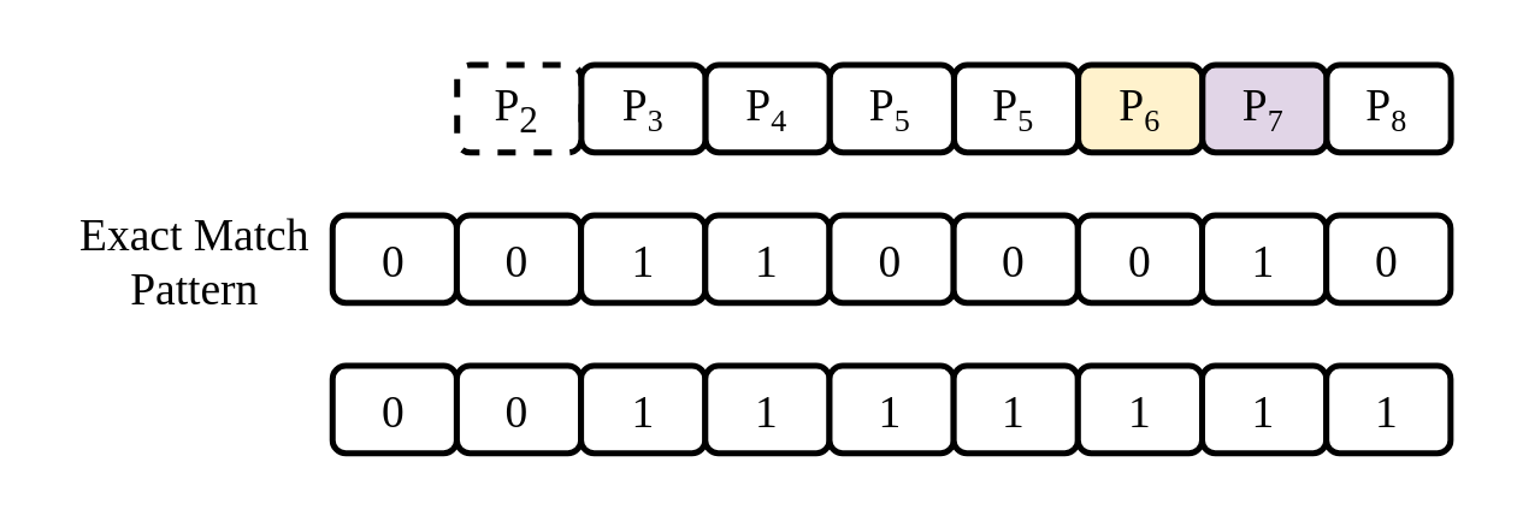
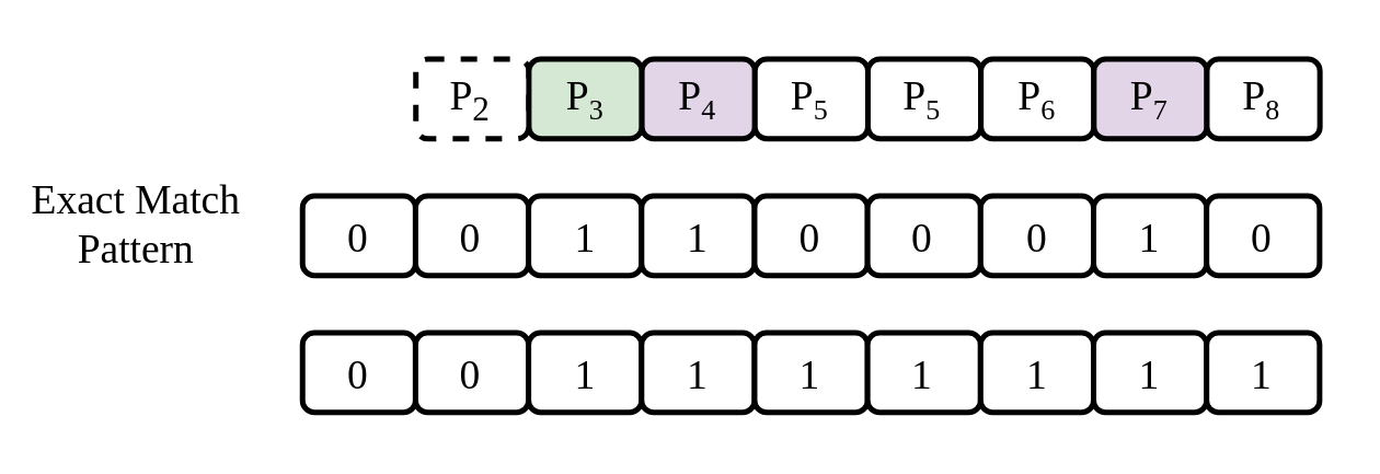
  <mxCell id="0" />
  <mxCell id="1" parent="0" />
  <mxCell id="2" value="" style="group" parent="1" vertex="1" connectable="0"><mxGeometry x="110.116" y="20.999" width="371.446" height="29.121" as="geometry" /></mxCell>
  <mxCell id="3" value="P&lt;sub&gt;2&lt;/sub&gt;" style="rounded=1;whiteSpace=wrap;html=1;strokeWidth=2;fontFamily=Times New Roman;fontSize=15;dashed=1;" parent="2" vertex="1"><mxGeometry x="41.274" y="0.004" width="41.274" height="29.118" as="geometry" /></mxCell>
- <mxCell id="4" value="P&lt;span style=&quot;font-size: 12.5px;&quot;&gt;&lt;sub&gt;3&lt;/sub&gt;&lt;/span&gt;" style="rounded=1;whiteSpace=wrap;html=1;strokeWidth=2;fontFamily=Times New Roman;fontSize=15;" parent="2" vertex="1"><mxGeometry x="82.548" y="0.004" width="41.274" height="29.118" as="geometry" /></mxCell>
- <mxCell id="5" value="P&lt;span style=&quot;font-size: 12.5px;&quot;&gt;&lt;sub&gt;4&lt;/sub&gt;&lt;/span&gt;" style="rounded=1;whiteSpace=wrap;html=1;strokeWidth=2;fontFamily=Times New Roman;fontSize=15;" parent="2" vertex="1"><mxGeometry x="123.821" y="0.004" width="41.274" height="29.118" as="geometry" /></mxCell>
+ <mxCell id="4" value="P&lt;span style=&quot;font-size: 12.5px;&quot;&gt;&lt;sub&gt;3&lt;/sub&gt;&lt;/span&gt;" style="rounded=1;whiteSpace=wrap;html=1;strokeWidth=2;fontFamily=Times New Roman;fontSize=15;fillColor=#d5e8d4;" parent="2" vertex="1"><mxGeometry x="82.548" y="0.004" width="41.274" height="29.118" as="geometry" /></mxCell>
+ <mxCell id="5" value="P&lt;span style=&quot;font-size: 12.5px;&quot;&gt;&lt;sub&gt;4&lt;/sub&gt;&lt;/span&gt;" style="rounded=1;whiteSpace=wrap;html=1;strokeWidth=2;fontFamily=Times New Roman;fontSize=15;fillColor=#e1d5e7;" parent="2" vertex="1"><mxGeometry x="123.821" y="0.004" width="41.274" height="29.118" as="geometry" /></mxCell>
  <mxCell id="6" value="P&lt;span style=&quot;font-size: 12.5px;&quot;&gt;&lt;sub&gt;5&lt;/sub&gt;&lt;/span&gt;" style="rounded=1;whiteSpace=wrap;html=1;strokeWidth=2;fontFamily=Times New Roman;fontSize=15;" parent="2" vertex="1"><mxGeometry x="165.092" width="41.274" height="29.118" as="geometry" /></mxCell>
  <mxCell id="7" value="P&lt;span style=&quot;font-size: 12.5px;&quot;&gt;&lt;sub&gt;5&lt;/sub&gt;&lt;/span&gt;" style="rounded=1;whiteSpace=wrap;html=1;strokeWidth=2;fontFamily=Times New Roman;fontSize=15;" parent="2" vertex="1"><mxGeometry x="206.362" width="41.274" height="29.118" as="geometry" /></mxCell>
- <mxCell id="8" value="P&lt;span style=&quot;font-size: 12.5px;&quot;&gt;&lt;sub&gt;6&lt;/sub&gt;&lt;/span&gt;" style="rounded=1;whiteSpace=wrap;html=1;strokeWidth=2;fontFamily=Times New Roman;fontSize=15;fillColor=#fff2cc;" parent="2" vertex="1"><mxGeometry x="247.632" width="41.274" height="29.118" as="geometry" /></mxCell>
+ <mxCell id="8" value="P&lt;span style=&quot;font-size: 12.5px;&quot;&gt;&lt;sub&gt;6&lt;/sub&gt;&lt;/span&gt;" style="rounded=1;whiteSpace=wrap;html=1;strokeWidth=2;fontFamily=Times New Roman;fontSize=15;" parent="2" vertex="1"><mxGeometry x="247.632" width="41.274" height="29.118" as="geometry" /></mxCell>
  <mxCell id="9" value="P&lt;span style=&quot;font-size: 12.5px;&quot;&gt;&lt;sub&gt;7&lt;/sub&gt;&lt;/span&gt;" style="rounded=1;whiteSpace=wrap;html=1;strokeWidth=2;fontFamily=Times New Roman;fontSize=15;fillColor=#e1d5e7;" parent="2" vertex="1"><mxGeometry x="288.902" width="41.274" height="29.118" as="geometry" /></mxCell>
  <mxCell id="10" value="P&lt;span style=&quot;font-size: 12.5px;&quot;&gt;&lt;sub&gt;8&lt;/sub&gt;&lt;/span&gt;" style="rounded=1;whiteSpace=wrap;html=1;strokeWidth=2;fontFamily=Times New Roman;fontSize=15;" parent="2" vertex="1"><mxGeometry x="330.172" width="41.274" height="29.118" as="geometry" /></mxCell>
- <mxCell id="11" value="Exact Match&lt;br&gt;Pattern" style="text;html=1;strokeColor=none;fillColor=none;align=center;verticalAlign=middle;whiteSpace=wrap;rounded=0;labelBorderColor=#FFFFFF;strokeWidth=2;fontFamily=Times New Roman;fontSize=15;fontColor=#000000;" parent="1" vertex="1"><mxGeometry x="20" y="70.999" width="88.53" height="29.12" as="geometry" /></mxCell>
+ <mxCell id="11" value="Exact Match&lt;br&gt;Pattern" style="text;html=1;strokeColor=none;fillColor=none;align=center;verticalAlign=middle;whiteSpace=wrap;rounded=0;labelBorderColor=#FFFFFF;strokeWidth=2;fontFamily=Times New Roman;fontSize=15;fontColor=#000000;" parent="1" vertex="1"><mxGeometry x="5" y="65.999" width="88.53" height="29.12" as="geometry" /></mxCell>
  <mxCell id="12" value="" style="group" parent="1" vertex="1" connectable="0"><mxGeometry x="109.996" y="70.999" width="371.446" height="29.121" as="geometry" /></mxCell>
  <mxCell id="13" value="0" style="rounded=1;whiteSpace=wrap;html=1;strokeWidth=2;fontFamily=Times New Roman;fontSize=15;" parent="12" vertex="1"><mxGeometry y="0.004" width="41.274" height="29.118" as="geometry" /></mxCell>
  <mxCell id="14" value="0" style="rounded=1;whiteSpace=wrap;html=1;strokeWidth=2;fontFamily=Times New Roman;fontSize=15;" parent="12" vertex="1"><mxGeometry x="41.274" y="0.004" width="41.274" height="29.118" as="geometry" /></mxCell>
  <mxCell id="15" value="1" style="rounded=1;whiteSpace=wrap;html=1;strokeWidth=2;fontFamily=Times New Roman;fontSize=15;" parent="12" vertex="1"><mxGeometry x="82.548" y="0.004" width="41.274" height="29.118" as="geometry" /></mxCell>
  <mxCell id="16" value="1" style="rounded=1;whiteSpace=wrap;html=1;strokeWidth=2;fontFamily=Times New Roman;fontSize=15;" parent="12" vertex="1"><mxGeometry x="123.821" y="0.004" width="41.274" height="29.118" as="geometry" /></mxCell>
  <mxCell id="17" value="0" style="rounded=1;whiteSpace=wrap;html=1;strokeWidth=2;fontFamily=Times New Roman;fontSize=15;" parent="12" vertex="1"><mxGeometry x="165.092" width="41.274" height="29.118" as="geometry" /></mxCell>
  <mxCell id="18" value="0" style="rounded=1;whiteSpace=wrap;html=1;strokeWidth=2;fontFamily=Times New Roman;fontSize=15;" parent="12" vertex="1"><mxGeometry x="206.362" width="41.274" height="29.118" as="geometry" /></mxCell>
  <mxCell id="19" value="0" style="rounded=1;whiteSpace=wrap;html=1;strokeWidth=2;fontFamily=Times New Roman;fontSize=15;" parent="12" vertex="1"><mxGeometry x="247.632" width="41.274" height="29.118" as="geometry" /></mxCell>
  <mxCell id="20" value="1" style="rounded=1;whiteSpace=wrap;html=1;strokeWidth=2;fontFamily=Times New Roman;fontSize=15;" parent="12" vertex="1"><mxGeometry x="288.902" width="41.274" height="29.118" as="geometry" /></mxCell>
  <mxCell id="21" value="0" style="rounded=1;whiteSpace=wrap;html=1;strokeWidth=2;fontFamily=Times New Roman;fontSize=15;" parent="12" vertex="1"><mxGeometry x="330.172" width="41.274" height="29.118" as="geometry" /></mxCell>
  <mxCell id="22" value="" style="group" parent="1" vertex="1" connectable="0"><mxGeometry x="109.996" y="120.999" width="371.446" height="29.121" as="geometry" /></mxCell>
  <mxCell id="23" value="0" style="rounded=1;whiteSpace=wrap;html=1;strokeWidth=2;fontFamily=Times New Roman;fontSize=15;" parent="22" vertex="1"><mxGeometry y="0.004" width="41.274" height="29.118" as="geometry" /></mxCell>
  <mxCell id="24" value="0" style="rounded=1;whiteSpace=wrap;html=1;strokeWidth=2;fontFamily=Times New Roman;fontSize=15;" parent="22" vertex="1"><mxGeometry x="41.274" y="0.004" width="41.274" height="29.118" as="geometry" /></mxCell>
  <mxCell id="25" value="1" style="rounded=1;whiteSpace=wrap;html=1;strokeWidth=2;fontFamily=Times New Roman;fontSize=15;" parent="22" vertex="1"><mxGeometry x="82.548" y="0.004" width="41.274" height="29.118" as="geometry" /></mxCell>
  <mxCell id="26" value="1" style="rounded=1;whiteSpace=wrap;html=1;strokeWidth=2;fontFamily=Times New Roman;fontSize=15;" parent="22" vertex="1"><mxGeometry x="123.821" y="0.004" width="41.274" height="29.118" as="geometry" /></mxCell>
  <mxCell id="27" value="1" style="rounded=1;whiteSpace=wrap;html=1;strokeWidth=2;fontFamily=Times New Roman;fontSize=15;" parent="22" vertex="1"><mxGeometry x="165.092" width="41.274" height="29.118" as="geometry" /></mxCell>
  <mxCell id="28" value="1" style="rounded=1;whiteSpace=wrap;html=1;strokeWidth=2;fontFamily=Times New Roman;fontSize=15;" parent="22" vertex="1"><mxGeometry x="206.362" width="41.274" height="29.118" as="geometry" /></mxCell>
  <mxCell id="29" value="1" style="rounded=1;whiteSpace=wrap;html=1;strokeWidth=2;fontFamily=Times New Roman;fontSize=15;" parent="22" vertex="1"><mxGeometry x="247.632" width="41.274" height="29.118" as="geometry" /></mxCell>
  <mxCell id="30" value="1" style="rounded=1;whiteSpace=wrap;html=1;strokeWidth=2;fontFamily=Times New Roman;fontSize=15;" parent="22" vertex="1"><mxGeometry x="288.902" width="41.274" height="29.118" as="geometry" /></mxCell>
  <mxCell id="31" value="1" style="rounded=1;whiteSpace=wrap;html=1;strokeWidth=2;fontFamily=Times New Roman;fontSize=15;" parent="22" vertex="1"><mxGeometry x="330.172" width="41.274" height="29.118" as="geometry" /></mxCell>
